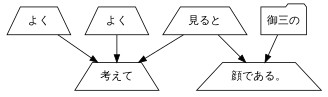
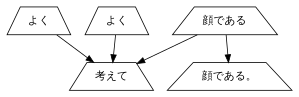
  digraph {
    node [shape=trapezium]
    n1 [label="よく"]
    n2 [label="考えて"]
    n3 [label="よく"]
-   n4 [label="見ると"]
+   n4 [label="顔である"]
    n5 [label="顔である。"]
-   n6 [label="御三の" shape=folder]
    n1 -> n2
    n3 -> n2
    n4 -> n2
    n4 -> n5
-   n6 -> n5
  }
